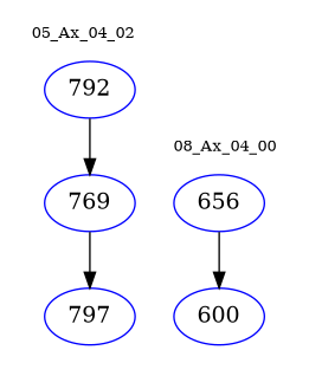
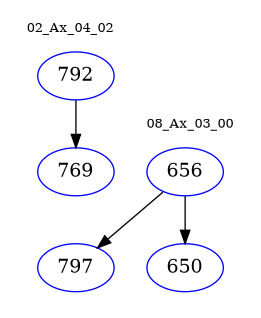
  digraph {
    node [color=blue]
    edge [color=black]
    n1 [label=792]
    n2 [label=769]
    n3 [label=797]
    n4 [label=656]
-   n5 [label=600]
+   n5 [label=650]
    subgraph cluster_1 {
      color=white
      fontsize=10
-     label="05_Ax_04_02"
+     label="02_Ax_04_02"
      n1
      n2
      n3
    }
    subgraph cluster_2 {
      color=white
      fontsize=10
-     label="08_Ax_04_00"
+     label="08_Ax_03_00"
      n4
      n5
    }
    n1 -> n2
-   n2 -> n3
+   n4 -> n3
    n4 -> n5
  }
